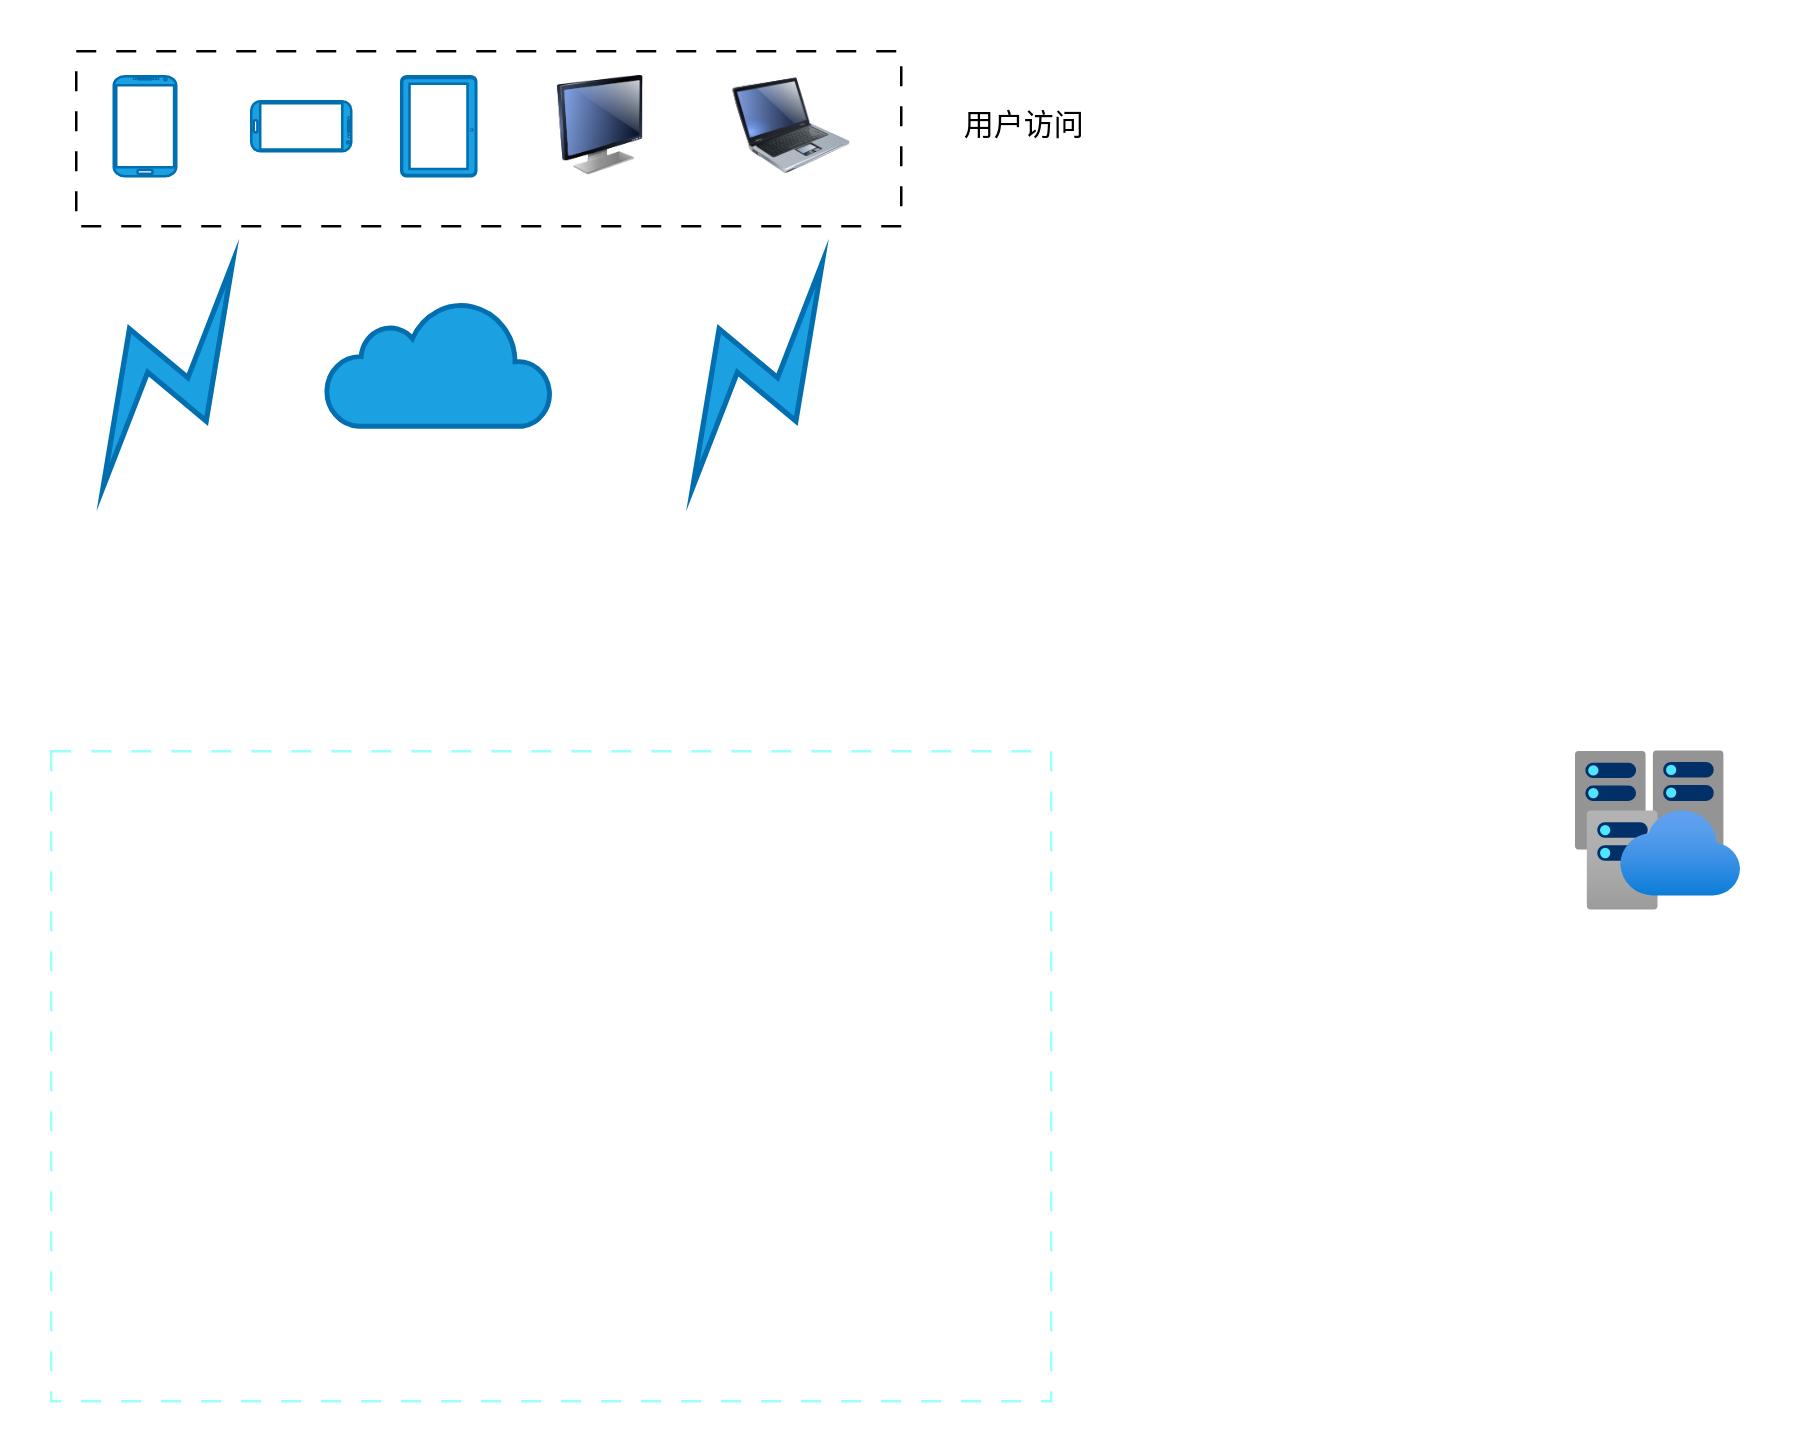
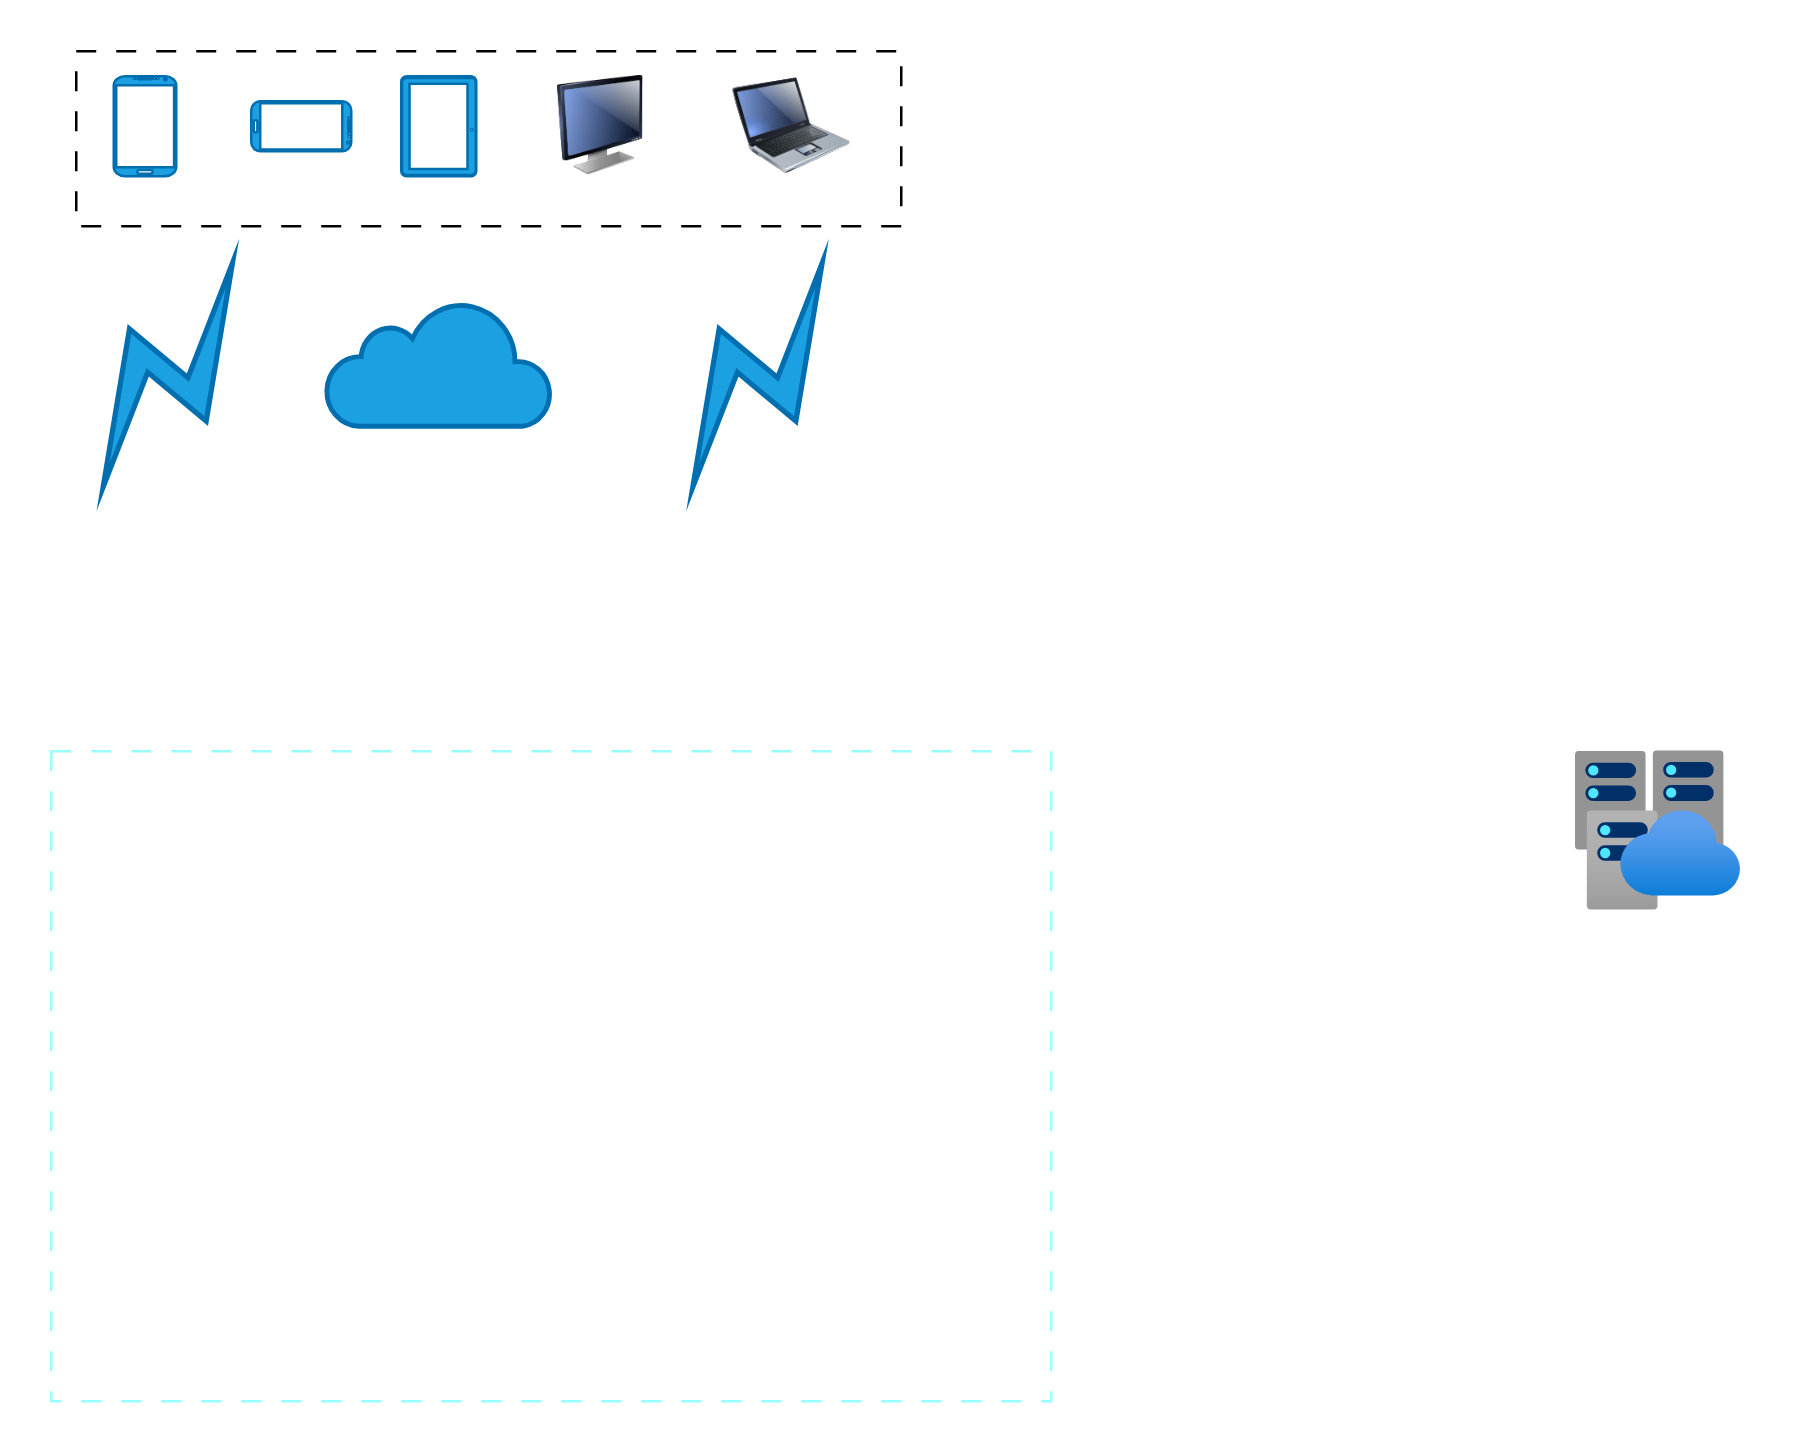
  <mxCell id="0" />
  <mxCell id="1" parent="0" />
  <mxCell id="2" value="" style="image;aspect=fixed;html=1;points=[];align=center;fontSize=12;image=img/lib/azure2/databases/Virtual_Clusters.svg;" vertex="1" parent="1"><mxGeometry x="630" y="300" width="66" height="64" as="geometry" /></mxCell>
  <mxCell id="3" value="" style="verticalLabelPosition=bottom;verticalAlign=top;html=1;shape=mxgraph.basic.rect;fillColor2=none;strokeWidth=1;size=20;indent=5;dashed=1;dashPattern=8 8;strokeColor=#99FFFF;" vertex="1" parent="1"><mxGeometry x="20" y="300" width="400" height="260" as="geometry" /></mxCell>
  <mxCell id="4" value="" style="verticalLabelPosition=bottom;verticalAlign=top;html=1;shape=mxgraph.basic.rect;fillColor2=none;strokeWidth=1;size=20;indent=5;dashed=1;dashPattern=8 8;" vertex="1" parent="1"><mxGeometry x="30" y="20" width="330" height="70" as="geometry" /></mxCell>
  <mxCell id="5" value="" style="verticalLabelPosition=bottom;verticalAlign=top;html=1;shadow=0;dashed=0;strokeWidth=1;shape=mxgraph.android.phone2;strokeColor=#006EAF;fillColor=#1ba1e2;fontColor=#ffffff;" vertex="1" parent="1"><mxGeometry x="45" y="30" width="25" height="40" as="geometry" /></mxCell>
  <mxCell id="6" value="" style="verticalLabelPosition=bottom;verticalAlign=top;html=1;shadow=0;dashed=0;strokeWidth=1;shape=mxgraph.android.phone2;strokeColor=#006EAF;direction=south;fillColor=#1ba1e2;fontColor=#ffffff;" vertex="1" parent="1"><mxGeometry x="100" y="40" width="40" height="20" as="geometry" /></mxCell>
  <mxCell id="7" value="" style="verticalLabelPosition=bottom;verticalAlign=top;html=1;shadow=0;dashed=0;strokeWidth=1;shape=mxgraph.android.tab2;strokeColor=#006EAF;fillColor=#1ba1e2;fontColor=#ffffff;" vertex="1" parent="1"><mxGeometry x="160" y="30" width="30" height="40" as="geometry" /></mxCell>
  <mxCell id="8" value="" style="image;html=1;image=img/lib/clip_art/computers/Monitor_128x128.png" vertex="1" parent="1"><mxGeometry x="220" y="30" width="40" height="40" as="geometry" /></mxCell>
  <mxCell id="9" value="" style="image;html=1;image=img/lib/clip_art/computers/Laptop_128x128.png" vertex="1" parent="1"><mxGeometry x="293" y="20" width="47" height="60" as="geometry" /></mxCell>
- <mxCell id="10" value="用户访问" style="text;html=1;align=center;verticalAlign=middle;resizable=0;points=[];autosize=1;strokeColor=none;fillColor=none;" vertex="1" parent="1"><mxGeometry x="374" y="35" width="70" height="30" as="geometry" /></mxCell>
  <mxCell id="11" value="" style="html=1;outlineConnect=0;fillColor=#1ba1e2;strokeColor=#006EAF;gradientDirection=north;strokeWidth=2;shape=mxgraph.networks.cloud;fontColor=#ffffff;" vertex="1" parent="1"><mxGeometry x="130" y="120" width="90" height="50" as="geometry" /></mxCell>
  <mxCell id="12" value="" style="fontColor=#ffffff;verticalAlign=top;verticalLabelPosition=bottom;labelPosition=center;align=center;html=1;outlineConnect=0;fillColor=#1ba1e2;strokeColor=#006EAF;gradientDirection=north;strokeWidth=2;shape=mxgraph.networks.comm_link;rotation=30;" vertex="1" parent="1"><mxGeometry x="44.13" y="97.77" width="45" height="103.47" as="geometry" /></mxCell>
  <mxCell id="13" value="" style="fontColor=#ffffff;verticalAlign=top;verticalLabelPosition=bottom;labelPosition=center;align=center;html=1;outlineConnect=0;fillColor=#1ba1e2;strokeColor=#006EAF;gradientDirection=north;strokeWidth=2;shape=mxgraph.networks.comm_link;rotation=30;" vertex="1" parent="1"><mxGeometry x="280.003" y="97.769" width="45" height="103.47" as="geometry" /></mxCell>
